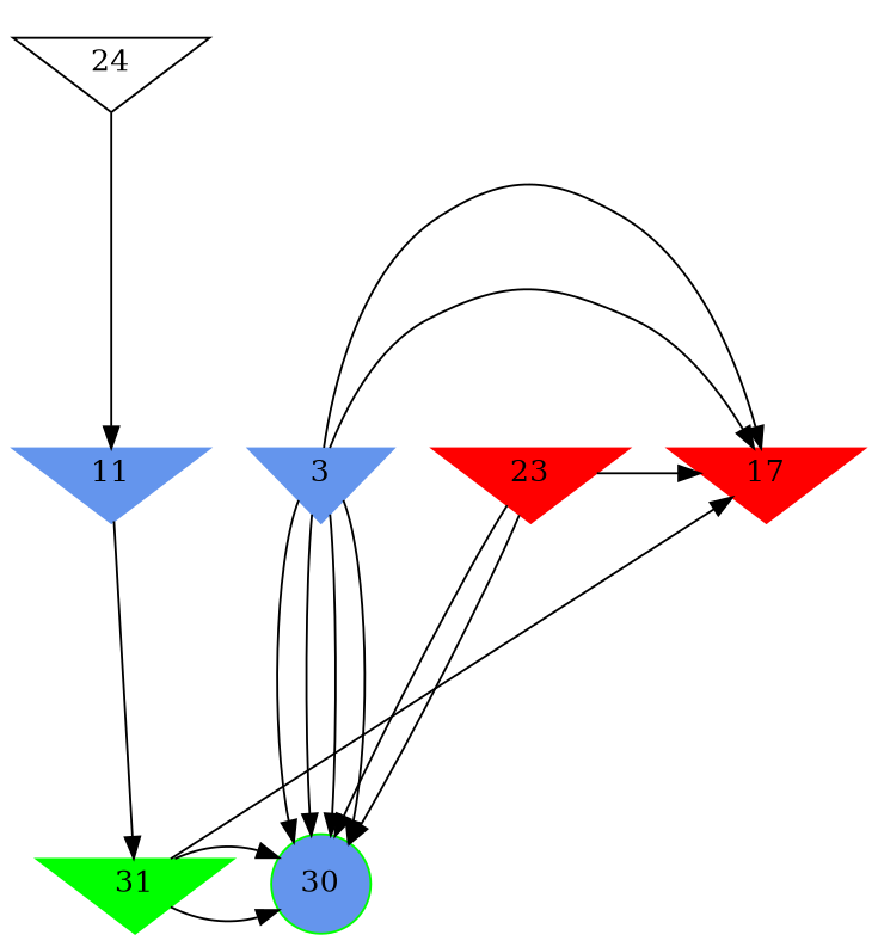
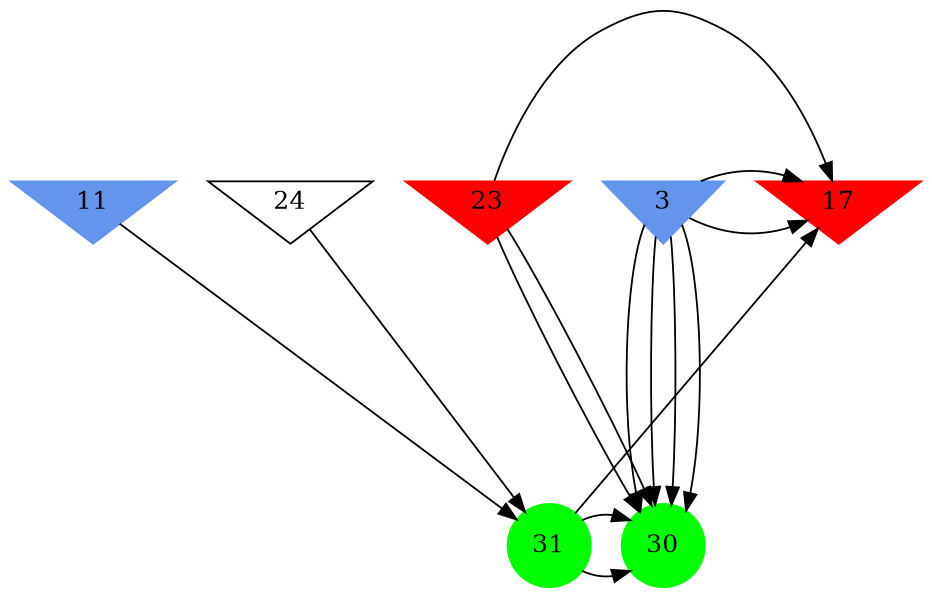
  digraph {
    ranksep=2.0
    node [color=cornflowerblue shape=invtriangle style=filled]
    3
    11
    17 [color=red]
    23 [color=red]
    24 [color=black style=""]
-   30 [color=green shape=circle fillcolor=cornflowerblue]
-   31 [color=green]
+   30 [color=green shape=circle]
+   31 [color=green shape=circle]
    subgraph sub_1 {
      rank=same
      3
      11
      17
      23
    }
    subgraph sub_2 {
      rank=same
      24
    }
    subgraph sub_3 {
      rank=same
      30
      31
    }
    3 -> 17
    3 -> 17
    3 -> 30
    3 -> 30
    3 -> 30
    3 -> 30
    11 -> 31
    23 -> 17
    23 -> 30
    23 -> 30
-   24 -> 11
+   24 -> 31
    31 -> 17
    31 -> 30
    31 -> 30
  }
